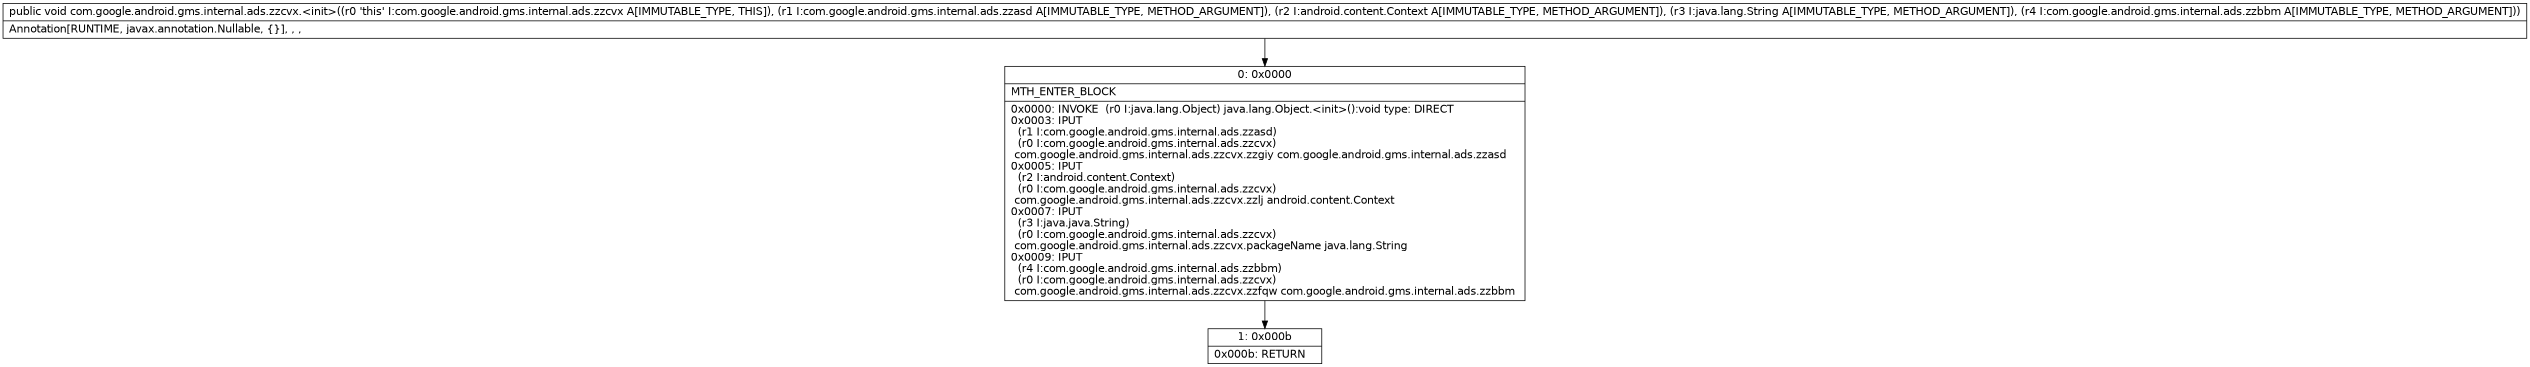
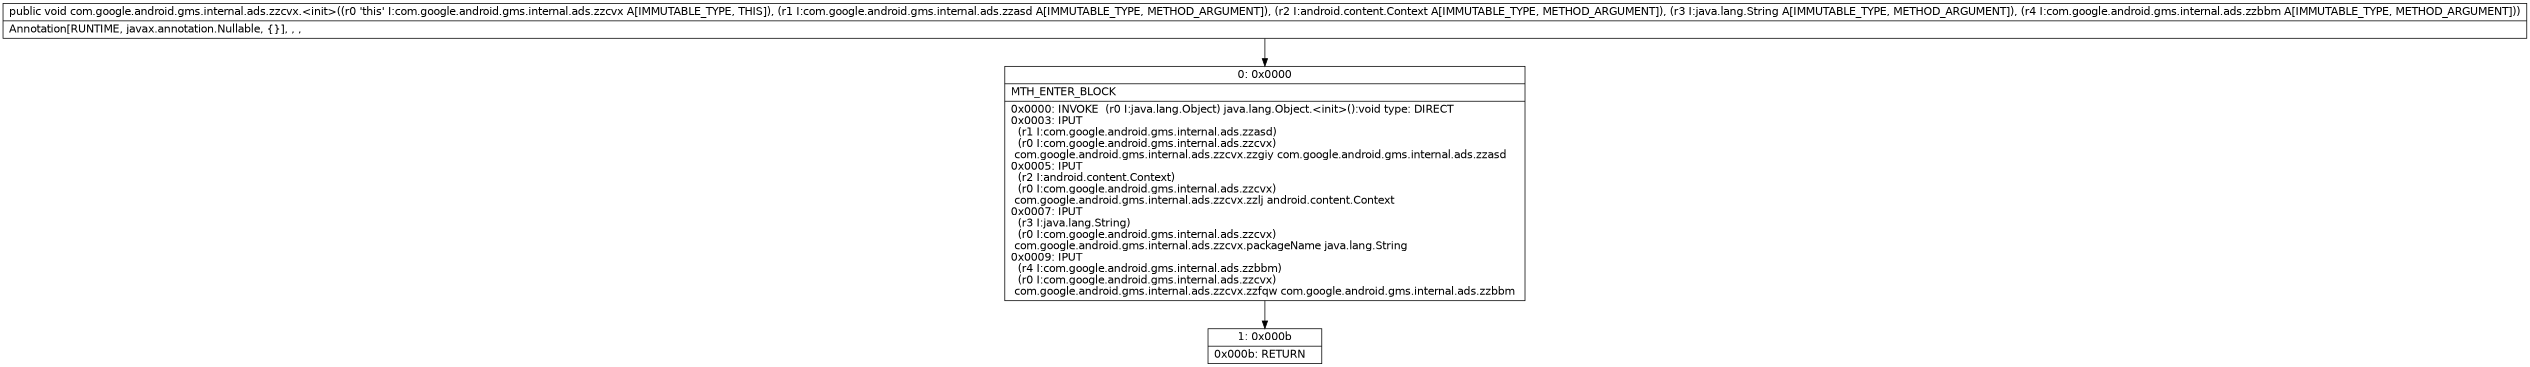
  digraph {
    fontname="DejaVu Sans"
    node [shape=record fontname="DejaVu Sans"]
    edge [fontname="DejaVu Sans"]
-   n1 [label="{0\:\ 0x0000|MTH_ENTER_BLOCK\l|0x0000: INVOKE  (r0 I:java.lang.Object) java.lang.Object.\<init\>():void type: DIRECT \l0x0003: IPUT  \l  (r1 I:com.google.android.gms.internal.ads.zzasd)\l  (r0 I:com.google.android.gms.internal.ads.zzcvx)\l com.google.android.gms.internal.ads.zzcvx.zzgiy com.google.android.gms.internal.ads.zzasd \l0x0005: IPUT  \l  (r2 I:android.content.Context)\l  (r0 I:com.google.android.gms.internal.ads.zzcvx)\l com.google.android.gms.internal.ads.zzcvx.zzlj android.content.Context \l0x0007: IPUT  \l  (r3 I:java.java.String)\l  (r0 I:com.google.android.gms.internal.ads.zzcvx)\l com.google.android.gms.internal.ads.zzcvx.packageName java.lang.String \l0x0009: IPUT  \l  (r4 I:com.google.android.gms.internal.ads.zzbbm)\l  (r0 I:com.google.android.gms.internal.ads.zzcvx)\l com.google.android.gms.internal.ads.zzcvx.zzfqw com.google.android.gms.internal.ads.zzbbm \l}"]
+   n1 [label="{0\:\ 0x0000|MTH_ENTER_BLOCK\l|0x0000: INVOKE  (r0 I:java.lang.Object) java.lang.Object.\<init\>():void type: DIRECT \l0x0003: IPUT  \l  (r1 I:com.google.android.gms.internal.ads.zzasd)\l  (r0 I:com.google.android.gms.internal.ads.zzcvx)\l com.google.android.gms.internal.ads.zzcvx.zzgiy com.google.android.gms.internal.ads.zzasd \l0x0005: IPUT  \l  (r2 I:android.content.Context)\l  (r0 I:com.google.android.gms.internal.ads.zzcvx)\l com.google.android.gms.internal.ads.zzcvx.zzlj android.content.Context \l0x0007: IPUT  \l  (r3 I:java.lang.String)\l  (r0 I:com.google.android.gms.internal.ads.zzcvx)\l com.google.android.gms.internal.ads.zzcvx.packageName java.lang.String \l0x0009: IPUT  \l  (r4 I:com.google.android.gms.internal.ads.zzbbm)\l  (r0 I:com.google.android.gms.internal.ads.zzcvx)\l com.google.android.gms.internal.ads.zzcvx.zzfqw com.google.android.gms.internal.ads.zzbbm \l}"]
    n2 [label="{1\:\ 0x000b|0x000b: RETURN   \l}"]
    n3 [label="{public void com.google.android.gms.internal.ads.zzcvx.\<init\>((r0 'this' I:com.google.android.gms.internal.ads.zzcvx A[IMMUTABLE_TYPE, THIS]), (r1 I:com.google.android.gms.internal.ads.zzasd A[IMMUTABLE_TYPE, METHOD_ARGUMENT]), (r2 I:android.content.Context A[IMMUTABLE_TYPE, METHOD_ARGUMENT]), (r3 I:java.lang.String A[IMMUTABLE_TYPE, METHOD_ARGUMENT]), (r4 I:com.google.android.gms.internal.ads.zzbbm A[IMMUTABLE_TYPE, METHOD_ARGUMENT]))  | Annotation[RUNTIME, javax.annotation.Nullable, \{\}], , , \l}"]
    n1 -> n2
    n3 -> n1
  }
